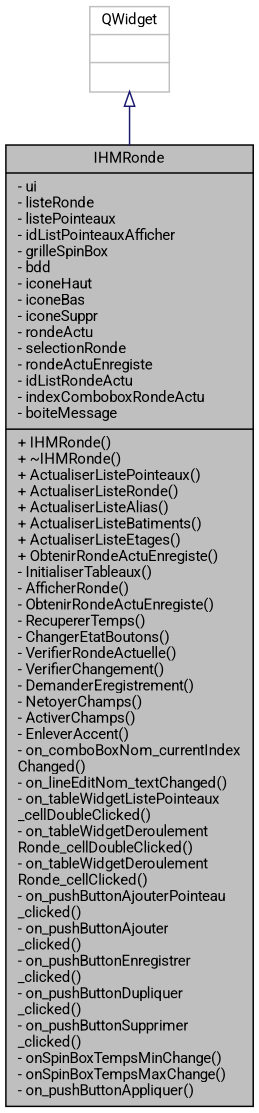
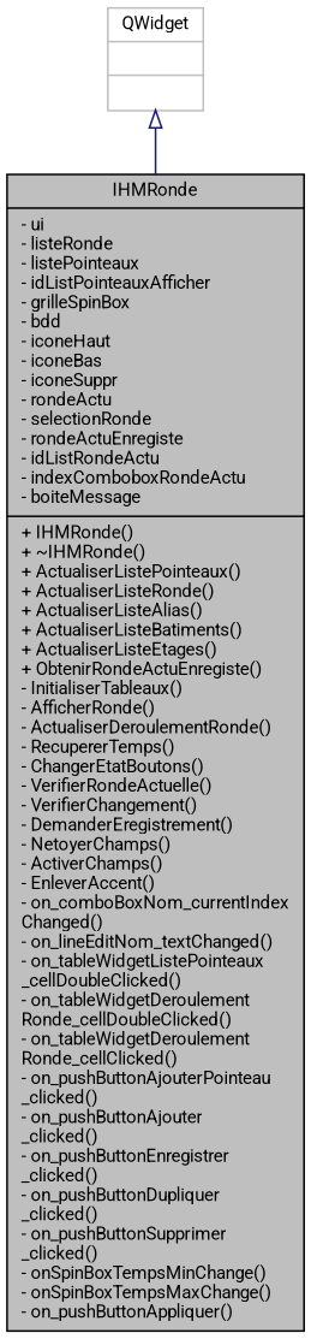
  digraph {
    fontname=Roboto
    node [fontname=Roboto fontsize=10 shape=record style=filled]
-   n1 [color=black fillcolor=grey75 fontcolor=black height=0.2 label="{IHMRonde\n|- ui\l- listeRonde\l- listePointeaux\l- idListPointeauxAfficher\l- grilleSpinBox\l- bdd\l- iconeHaut\l- iconeBas\l- iconeSuppr\l- rondeActu\l- selectionRonde\l- rondeActuEnregiste\l- idListRondeActu\l- indexComboboxRondeActu\l- boiteMessage\l|+ IHMRonde()\l+ ~IHMRonde()\l+ ActualiserListePointeaux()\l+ ActualiserListeRonde()\l+ ActualiserListeAlias()\l+ ActualiserListeBatiments()\l+ ActualiserListeEtages()\l+ ObtenirRondeActuEnregiste()\l- InitialiserTableaux()\l- AfficherRonde()\l- ObtenirRondeActuEnregiste()\l- RecupererTemps()\l- ChangerEtatBoutons()\l- VerifierRondeActuelle()\l- VerifierChangement()\l- DemanderEregistrement()\l- NetoyerChamps()\l- ActiverChamps()\l- EnleverAccent()\l- on_comboBoxNom_currentIndex\lChanged()\l- on_lineEditNom_textChanged()\l- on_tableWidgetListePointeaux\l_cellDoubleClicked()\l- on_tableWidgetDeroulement\lRonde_cellDoubleClicked()\l- on_tableWidgetDeroulement\lRonde_cellClicked()\l- on_pushButtonAjouterPointeau\l_clicked()\l- on_pushButtonAjouter\l_clicked()\l- on_pushButtonEnregistrer\l_clicked()\l- on_pushButtonDupliquer\l_clicked()\l- on_pushButtonSupprimer\l_clicked()\l- onSpinBoxTempsMinChange()\l- onSpinBoxTempsMaxChange()\l- on_pushButtonAppliquer()\l}" width=0.4]
+   n1 [color=black fillcolor=grey75 fontcolor=black height=0.2 label="{IHMRonde\n|- ui\l- listeRonde\l- listePointeaux\l- idListPointeauxAfficher\l- grilleSpinBox\l- bdd\l- iconeHaut\l- iconeBas\l- iconeSuppr\l- rondeActu\l- selectionRonde\l- rondeActuEnregiste\l- idListRondeActu\l- indexComboboxRondeActu\l- boiteMessage\l|+ IHMRonde()\l+ ~IHMRonde()\l+ ActualiserListePointeaux()\l+ ActualiserListeRonde()\l+ ActualiserListeAlias()\l+ ActualiserListeBatiments()\l+ ActualiserListeEtages()\l+ ObtenirRondeActuEnregiste()\l- InitialiserTableaux()\l- AfficherRonde()\l- ActualiserDeroulementRonde()\l- RecupererTemps()\l- ChangerEtatBoutons()\l- VerifierRondeActuelle()\l- VerifierChangement()\l- DemanderEregistrement()\l- NetoyerChamps()\l- ActiverChamps()\l- EnleverAccent()\l- on_comboBoxNom_currentIndex\lChanged()\l- on_lineEditNom_textChanged()\l- on_tableWidgetListePointeaux\l_cellDoubleClicked()\l- on_tableWidgetDeroulement\lRonde_cellDoubleClicked()\l- on_tableWidgetDeroulement\lRonde_cellClicked()\l- on_pushButtonAjouterPointeau\l_clicked()\l- on_pushButtonAjouter\l_clicked()\l- on_pushButtonEnregistrer\l_clicked()\l- on_pushButtonDupliquer\l_clicked()\l- on_pushButtonSupprimer\l_clicked()\l- onSpinBoxTempsMinChange()\l- onSpinBoxTempsMaxChange()\l- on_pushButtonAppliquer()\l}" width=0.4]
    n2 [color=grey75 fillcolor=white height=0.2 label="{QWidget\n||}" width=0.4]
    n2 -> n1 [arrowtail=onormal color=midnightblue dir=back fontname=Roboto fontsize=10 labelfontname=Helvetica labelfontsize=10 style=solid]
  }
